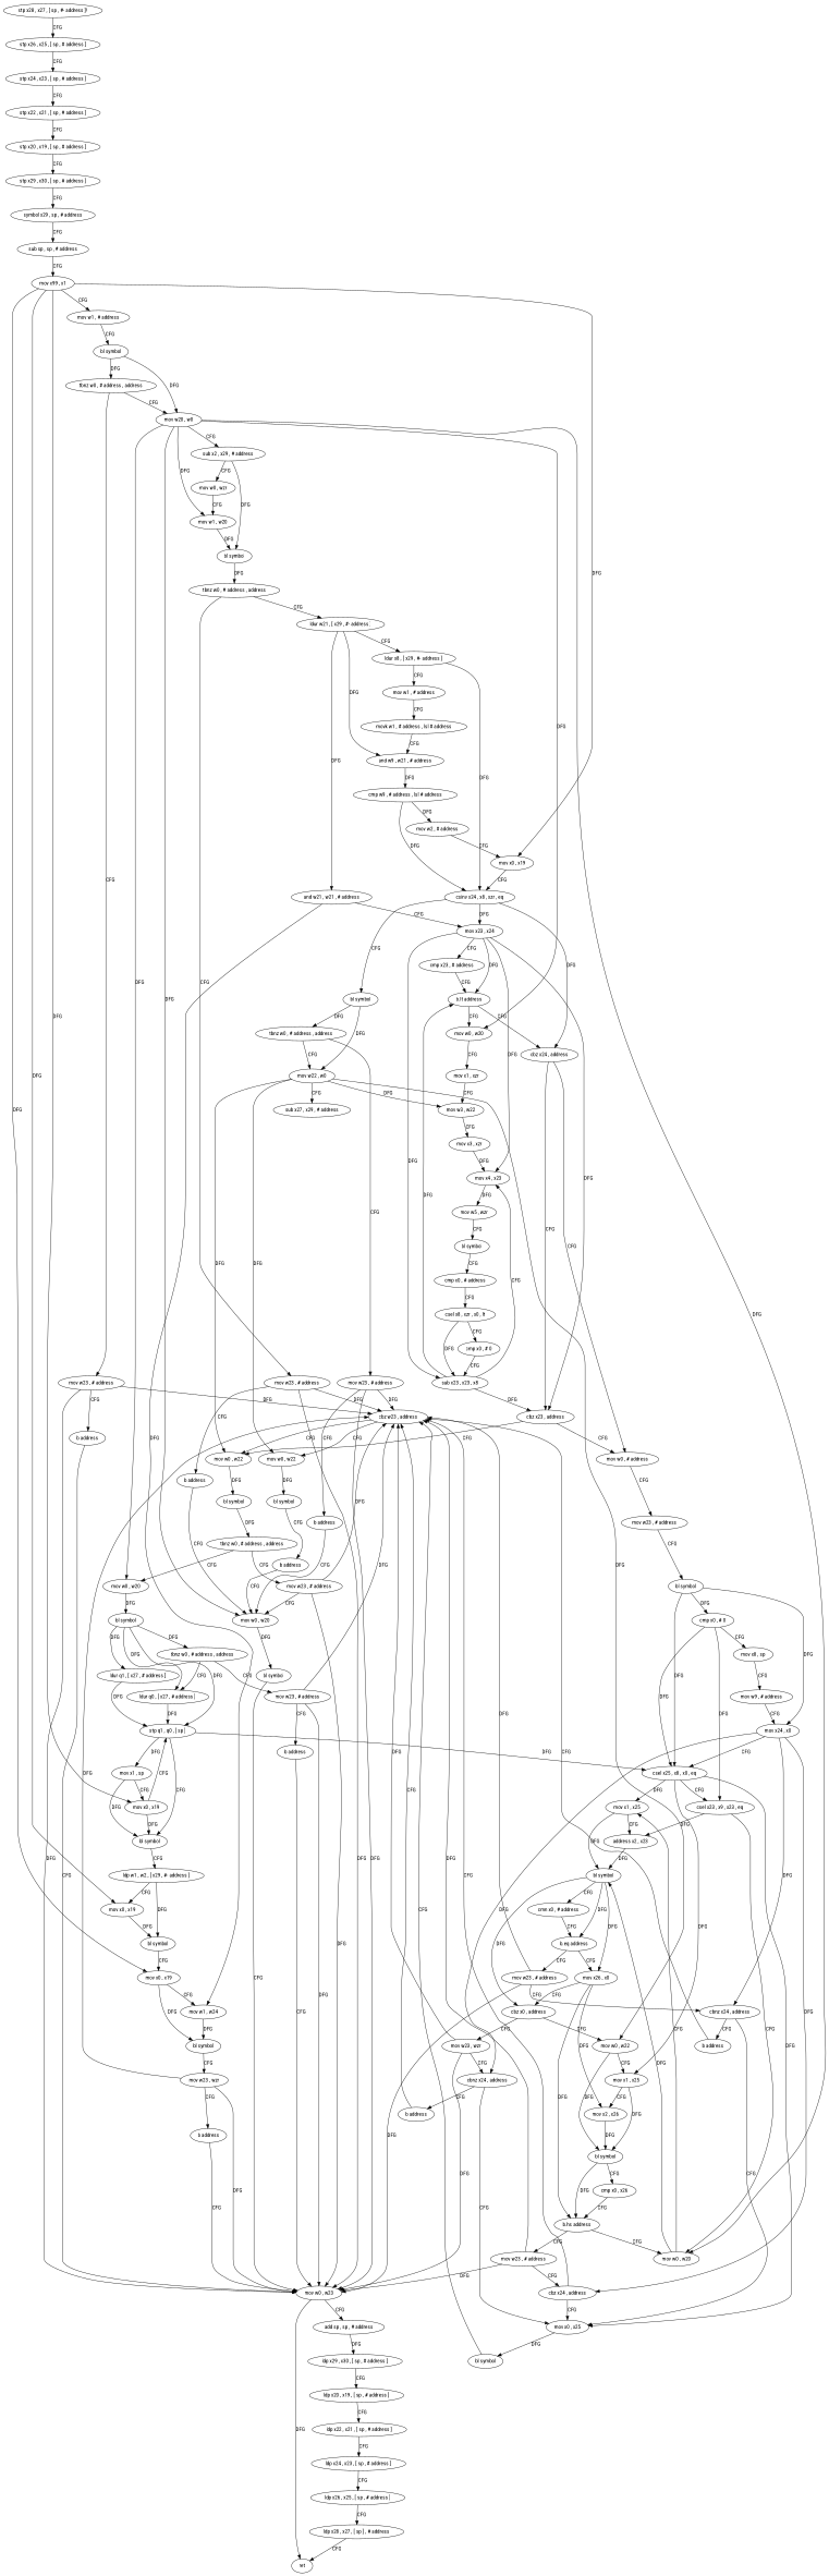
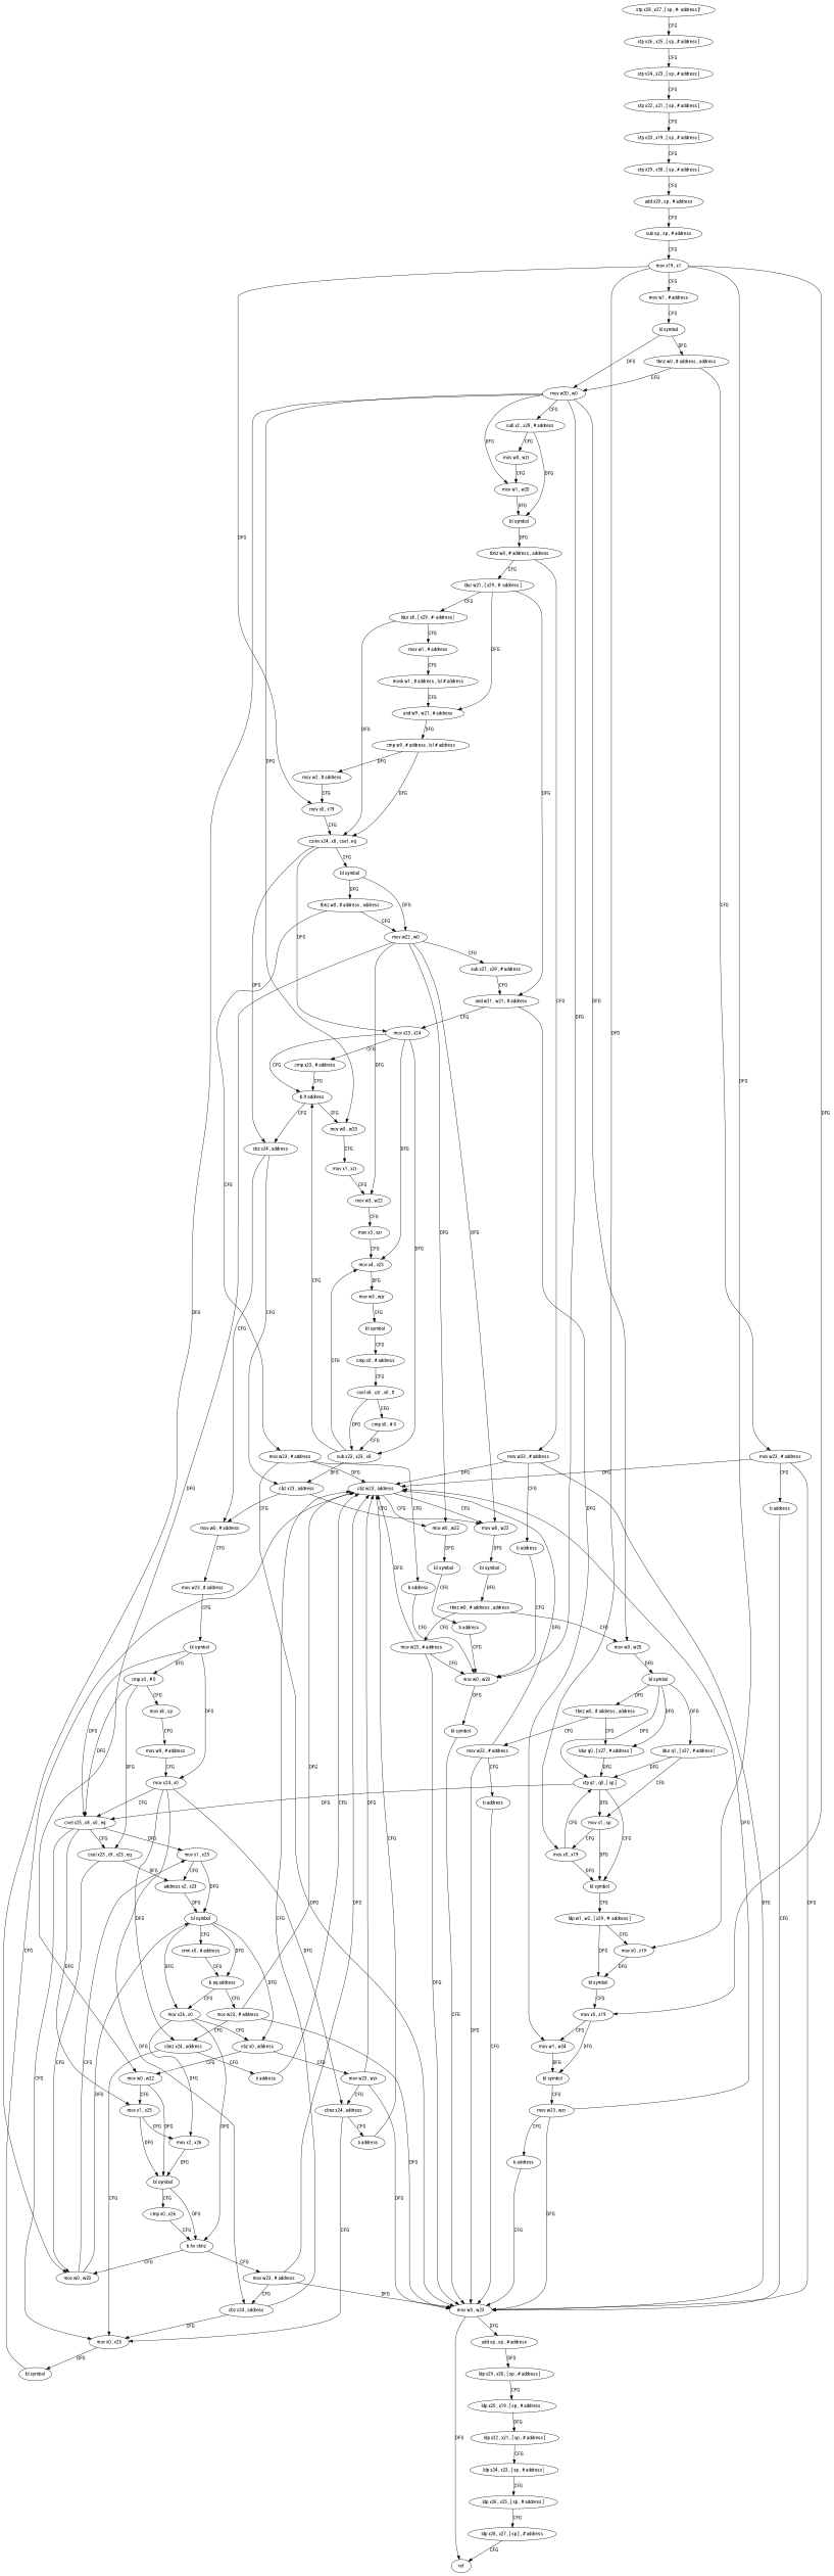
  digraph {
    fontname="Roboto Condensed"
    node [fontname="Roboto Condensed"]
    edge [fontname="Roboto Condensed"]
    n1 [label="stp x28 , x27 , [ sp , #- address ]!"]
    n2 [label="stp x26 , x25 , [ sp , # address ]"]
    n3 [label="stp x24 , x23 , [ sp , # address ]"]
    n4 [label="stp x22 , x21 , [ sp , # address ]"]
    n5 [label="stp x20 , x19 , [ sp , # address ]"]
    n6 [label="stp x29 , x30 , [ sp , # address ]"]
-   n7 [label="symbol x29 , sp , # address"]
+   n7 [label="add x29 , sp , # address"]
    n8 [label="sub sp , sp , # address"]
-   n9 [label="mov x99 , x1"]
+   n9 [label="mov x19 , x1"]
    n10 [label="mov w1 , # address"]
    n11 [label="mov x0 , x19"]
    n12 [label="mov x0 , x19"]
    n13 [label="mov x0 , x19"]
    n14 [label="mov x0 , x19"]
    n15 [label="bl symbol"]
-   n16 [label="csinv x24 , x8 , xzr , eq"]
+   n16 [label="csinv x24 , x8 , csel , eq"]
    n17 [label="stp q1 , q0 , [ sp ]"]
    n18 [label="bl symbol"]
    n19 [label="bl symbol"]
    n20 [label="mov w1 , w24"]
    n21 [label="bl symbol"]
    n22 [label="tbnz w0 , # address , address"]
    n23 [label="mov w20 , w0"]
    n24 [label="mov w23 , # address"]
    n25 [label="sub x2 , x29 , # address"]
    n26 [label="mov w1 , w20"]
    n27 [label="mov w0 , w20"]
    n28 [label="mov w0 , w20"]
    n29 [label="mov w0 , w20"]
    n30 [label="mov w0 , w20"]
    n31 [label="b address"]
    n32 [label="mov w0 , w23"]
    n33 [label="cbz w23 , address"]
    n34 [label="add sp , sp , # address"]
    n35 [label=ret]
    n36 [label="mov w0 , w22"]
    n37 [label="mov w0 , w22"]
    n38 [label="mov w0 , wzr"]
    n39 [label="bl symbol"]
    n40 [label="bl symbol"]
    n41 [label="mov x1 , xzr"]
    n42 [label="mov x1 , x25"]
    n43 [label="bl symbol"]
    n44 [label="bl symbol"]
    n45 [label="ldp x29 , x30 , [ sp , # address ]"]
    n46 [label="tbnz w0 , # address , address"]
    n47 [label="mov w23 , # address"]
    n48 [label="ldur w21 , [ x29 , #- address ]"]
    n49 [label="b address"]
    n50 [label="ldur x8 , [ x29 , #- address ]"]
    n51 [label="and w9 , w21 , # address"]
    n52 [label="and w21 , w21 , # address"]
    n53 [label="mov w1 , # address"]
    n54 [label="cmp w9 , # address , lsl # address"]
    n55 [label="mov x23 , x24"]
    n56 [label="ldp x20 , x19 , [ sp , # address ]"]
    n57 [label="ldp x22 , x21 , [ sp , # address ]"]
    n58 [label="ldp x24 , x23 , [ sp , # address ]"]
    n59 [label="ldp x26 , x25 , [ sp , # address ]"]
    n60 [label="ldp x28 , x27 , [ sp ] , # address"]
    n61 [label="movk w1 , # address , lsl # address"]
    n62 [label="bl symbol"]
    n63 [label="cbz x24 , address"]
    n64 [label="mov w2 , # address"]
    n65 [label="tbnz w0 , # address , address"]
    n66 [label="mov w22 , w0"]
    n67 [label="cmp x23 , # address"]
    n68 [label="cbz x23 , address"]
    n69 [label="mov x4 , x23"]
    n70 [label="sub x23 , x23 , x8"]
    n71 [label="b.lt address"]
    n72 [label="mov w0 , # address"]
    n73 [label="mov w23 , # address"]
    n74 [label="sub x27 , x29 , # address"]
    n75 [label="mov w3 , w22"]
    n76 [label="mov w0 , w22"]
    n77 [label="b address"]
    n78 [label="mov x3 , xzr"]
    n79 [label="bl symbol"]
    n80 [label="mov x1 , x25"]
    n81 [label="bl symbol"]
    n82 [label="bl symbol"]
    n83 [label="mov w5 , wzr"]
    n84 [label="mov w23 , # address"]
    n85 [label="bl symbol"]
    n86 [label="bl symbol"]
    n87 [label="cmp x0 , # address"]
    n88 [label="csel x8 , xzr , x0 , lt"]
    n89 [label="cmp x0 , # 0"]
    n90 [label="cmp x0 , # 0"]
    n91 [label="mov x24 , x0"]
    n92 [label="csel x25 , x8 , x0 , eq"]
    n93 [label="mov x8 , sp"]
    n94 [label="csel x23 , x9 , x23 , eq"]
    n95 [label="cbnz x24 , address"]
    n96 [label="cbnz x24 , address"]
    n97 [label="cbz x24 , address"]
    n98 [label="mov x0 , x25"]
    n99 [label="mov w9 , # address"]
    n100 [label="address x2 , x23"]
    n101 [label="b address"]
    n102 [label="b address"]
    n103 [label="bl symbol"]
    n104 [label="mov x2 , x26"]
    n105 [label="mov x26 , x0"]
    n106 [label="cbz x0 , address"]
    n107 [label="cmn x0 , # address"]
    n108 [label="b.eq address"]
    n109 [label="tbnz w0 , # address , address"]
    n110 [label="mov w23 , # address"]
-   n111 [label="b.hs address"]
+   n111 [label="b.hs cbnz"]
    n112 [label="mov w23 , wzr"]
    n113 [label="mov w23 , # address"]
    n114 [label="cmp x0 , x26"]
    n115 [label="mov w23 , # address"]
    n116 [label="tbnz w0 , # address , address"]
    n117 [label="ldur q0 , [ x27 , # address ]"]
    n118 [label="ldur q1 , [ x27 , # address ]"]
    n119 [label="mov w23 , # address"]
    n120 [label="mov x1 , sp"]
    n121 [label="b address"]
    n122 [label="b address"]
    n123 [label="ldp w1 , w2 , [ x29 , #- address ]"]
    n124 [label="mov w23 , wzr"]
    n125 [label="b address"]
    n1 -> n2 [label=CFG]
    n2 -> n3 [label=CFG]
    n3 -> n4 [label=CFG]
    n4 -> n5 [label=CFG]
    n5 -> n6 [label=CFG]
    n6 -> n7 [label=CFG]
    n7 -> n8 [label=CFG]
    n8 -> n9 [label=CFG]
    n9 -> n10 [label=CFG]
    n9 -> n11 [label=DFG]
    n9 -> n12 [label=DFG]
    n9 -> n13 [label=DFG]
    n9 -> n14 [label=DFG]
    n10 -> n15 [label=CFG]
    n11 -> n16 [label=CFG]
    n12 -> n17 [label=CFG]
    n12 -> n18 [label=DFG]
    n13 -> n19 [label=DFG]
    n14 -> n20 [label=CFG]
    n14 -> n21 [label=DFG]
    n15 -> n22 [label=DFG]
    n15 -> n23 [label=DFG]
    n16 -> n55 [label=DFG]
    n16 -> n62 [label=CFG]
    n16 -> n63 [label=DFG]
    n17 -> n18 [label=CFG]
    n17 -> n92 [label=DFG]
    n17 -> n120 [label=DFG]
    n18 -> n123 [label=CFG]
    n19 -> n14 [label=CFG]
    n20 -> n21 [label=DFG]
    n21 -> n124 [label=CFG]
    n22 -> n23 [label=CFG]
    n22 -> n24 [label=CFG]
    n23 -> n25 [label=CFG]
    n23 -> n26 [label=DFG]
    n23 -> n27 [label=DFG]
    n23 -> n28 [label=DFG]
    n23 -> n29 [label=DFG]
    n23 -> n30 [label=DFG]
    n24 -> n31 [label=CFG]
    n24 -> n32 [label=DFG]
    n24 -> n33 [label=DFG]
    n25 -> n38 [label=CFG]
    n25 -> n39 [label=DFG]
    n26 -> n39 [label=DFG]
    n27 -> n40 [label=DFG]
    n28 -> n41 [label=CFG]
    n29 -> n42 [label=CFG]
    n29 -> n43 [label=DFG]
    n30 -> n44 [label=DFG]
    n31 -> n32 [label=CFG]
-   n32 -> n34 [label=CFG]
+   n32 -> n34 [label=DFG]
    n32 -> n35 [label=DFG]
    n33 -> n36 [label=CFG]
    n33 -> n37 [label=CFG]
    n34 -> n45 [label=DFG]
    n36 -> n79 [label=DFG]
    n37 -> n82 [label=DFG]
    n38 -> n26 [label=CFG]
    n39 -> n46 [label=DFG]
    n40 -> n32 [label=CFG]
    n41 -> n75 [label=CFG]
    n42 -> n43 [label=DFG]
    n42 -> n100 [label=CFG]
    n43 -> n105 [label=DFG]
    n43 -> n106 [label=DFG]
    n43 -> n107 [label=CFG]
    n43 -> n108 [label=DFG]
    n44 -> n17 [label=DFG]
    n44 -> n116 [label=DFG]
    n44 -> n117 [label=DFG]
    n44 -> n118 [label=DFG]
    n45 -> n56 [label=CFG]
    n46 -> n47 [label=CFG]
    n46 -> n48 [label=CFG]
    n47 -> n32 [label=DFG]
    n47 -> n33 [label=DFG]
    n47 -> n49 [label=CFG]
    n48 -> n50 [label=CFG]
    n48 -> n51 [label=DFG]
    n48 -> n52 [label=DFG]
    n49 -> n27 [label=CFG]
    n50 -> n16 [label=DFG]
    n50 -> n53 [label=CFG]
    n51 -> n54 [label=DFG]
    n52 -> n20 [label=DFG]
    n52 -> n55 [label=CFG]
    n53 -> n61 [label=CFG]
    n54 -> n16 [label=DFG]
    n54 -> n64 [label=DFG]
    n55 -> n67 [label=CFG]
-   n55 -> n68 [label=DFG]
    n55 -> n69 [label=DFG]
    n55 -> n70 [label=DFG]
-   n55 -> n71 [label=DFG]
-   n56 -> n57 [label=CFG]
+   n55 -> n71 [label=CFG]
+   n56 -> n57 [label=DFG]
    n57 -> n58 [label=CFG]
    n58 -> n59 [label=CFG]
    n59 -> n60 [label=CFG]
    n60 -> n35 [label=CFG]
    n61 -> n51 [label=CFG]
    n62 -> n65 [label=DFG]
    n62 -> n66 [label=DFG]
    n63 -> n68 [label=CFG]
    n63 -> n72 [label=CFG]
    n64 -> n11 [label=CFG]
    n65 -> n66 [label=CFG]
    n65 -> n73 [label=CFG]
    n66 -> n36 [label=DFG]
    n66 -> n37 [label=DFG]
    n66 -> n74 [label=CFG]
    n66 -> n75 [label=DFG]
    n66 -> n76 [label=DFG]
    n67 -> n71 [label=CFG]
    n68 -> n36 [label=CFG]
    n68 -> n72 [label=CFG]
    n69 -> n83 [label=DFG]
    n70 -> n68 [label=DFG]
    n70 -> n69 [label=CFG]
-   n70 -> n71 [label=DFG]
+   n70 -> n71 [label=CFG]
    n71 -> n28 [label=CFG]
    n71 -> n63 [label=CFG]
    n72 -> n84 [label=CFG]
    n73 -> n32 [label=DFG]
    n73 -> n33 [label=DFG]
    n73 -> n77 [label=CFG]
+   n74 -> n52 [label=CFG]
    n75 -> n78 [label=CFG]
    n76 -> n80 [label=CFG]
    n76 -> n81 [label=DFG]
    n77 -> n27 [label=CFG]
-   n78 -> n69 [label=DFG]
+   n78 -> n69 [label=CFG]
    n79 -> n109 [label=DFG]
    n80 -> n81 [label=DFG]
    n80 -> n104 [label=CFG]
    n81 -> n111 [label=DFG]
    n81 -> n114 [label=CFG]
    n82 -> n122 [label=CFG]
    n83 -> n86 [label=CFG]
    n84 -> n85 [label=CFG]
    n85 -> n90 [label=DFG]
    n85 -> n91 [label=DFG]
    n85 -> n92 [label=DFG]
    n86 -> n87 [label=CFG]
    n87 -> n88 [label=CFG]
    n88 -> n70 [label=DFG]
    n88 -> n89 [label=CFG]
    n89 -> n70 [label=CFG]
    n90 -> n92 [label=DFG]
    n90 -> n93 [label=CFG]
    n90 -> n94 [label=DFG]
    n91 -> n92 [label=CFG]
    n91 -> n95 [label=DFG]
    n91 -> n96 [label=DFG]
    n91 -> n97 [label=DFG]
    n92 -> n42 [label=DFG]
    n92 -> n80 [label=DFG]
    n92 -> n94 [label=CFG]
-   n92 -> n98 [label=DFG]
+   n92 -> n98 [label=CFG]
    n93 -> n99 [label=CFG]
    n94 -> n29 [label=CFG]
    n94 -> n100 [label=DFG]
    n95 -> n98 [label=CFG]
    n95 -> n101 [label=CFG]
    n96 -> n98 [label=CFG]
    n96 -> n102 [label=CFG]
    n97 -> n33 [label=CFG]
    n97 -> n98 [label=CFG]
    n98 -> n103 [label=DFG]
    n99 -> n91 [label=CFG]
    n100 -> n43 [label=DFG]
    n101 -> n33 [label=CFG]
    n102 -> n33 [label=CFG]
    n103 -> n33 [label=CFG]
    n104 -> n81 [label=DFG]
    n105 -> n104 [label=DFG]
    n105 -> n106 [label=CFG]
    n105 -> n111 [label=DFG]
    n106 -> n76 [label=CFG]
    n106 -> n112 [label=CFG]
    n107 -> n108 [label=CFG]
    n108 -> n105 [label=CFG]
    n108 -> n110 [label=CFG]
    n109 -> n30 [label=CFG]
    n109 -> n115 [label=CFG]
    n110 -> n32 [label=DFG]
    n110 -> n33 [label=DFG]
    n110 -> n95 [label=CFG]
    n111 -> n29 [label=CFG]
    n111 -> n113 [label=CFG]
    n112 -> n32 [label=DFG]
    n112 -> n33 [label=DFG]
    n112 -> n96 [label=CFG]
    n113 -> n32 [label=DFG]
    n113 -> n33 [label=DFG]
    n113 -> n97 [label=CFG]
    n114 -> n111 [label=CFG]
    n115 -> n27 [label=CFG]
    n115 -> n32 [label=DFG]
    n115 -> n33 [label=DFG]
    n116 -> n117 [label=CFG]
    n116 -> n119 [label=CFG]
    n117 -> n17 [label=DFG]
    n118 -> n17 [label=DFG]
+   n118 -> n120 [label=CFG]
    n119 -> n32 [label=DFG]
    n119 -> n33 [label=DFG]
    n119 -> n121 [label=CFG]
    n120 -> n12 [label=CFG]
    n120 -> n18 [label=DFG]
    n121 -> n32 [label=CFG]
    n122 -> n27 [label=CFG]
    n123 -> n13 [label=CFG]
    n123 -> n19 [label=DFG]
    n124 -> n32 [label=DFG]
    n124 -> n33 [label=DFG]
    n124 -> n125 [label=CFG]
    n125 -> n32 [label=CFG]
  }
